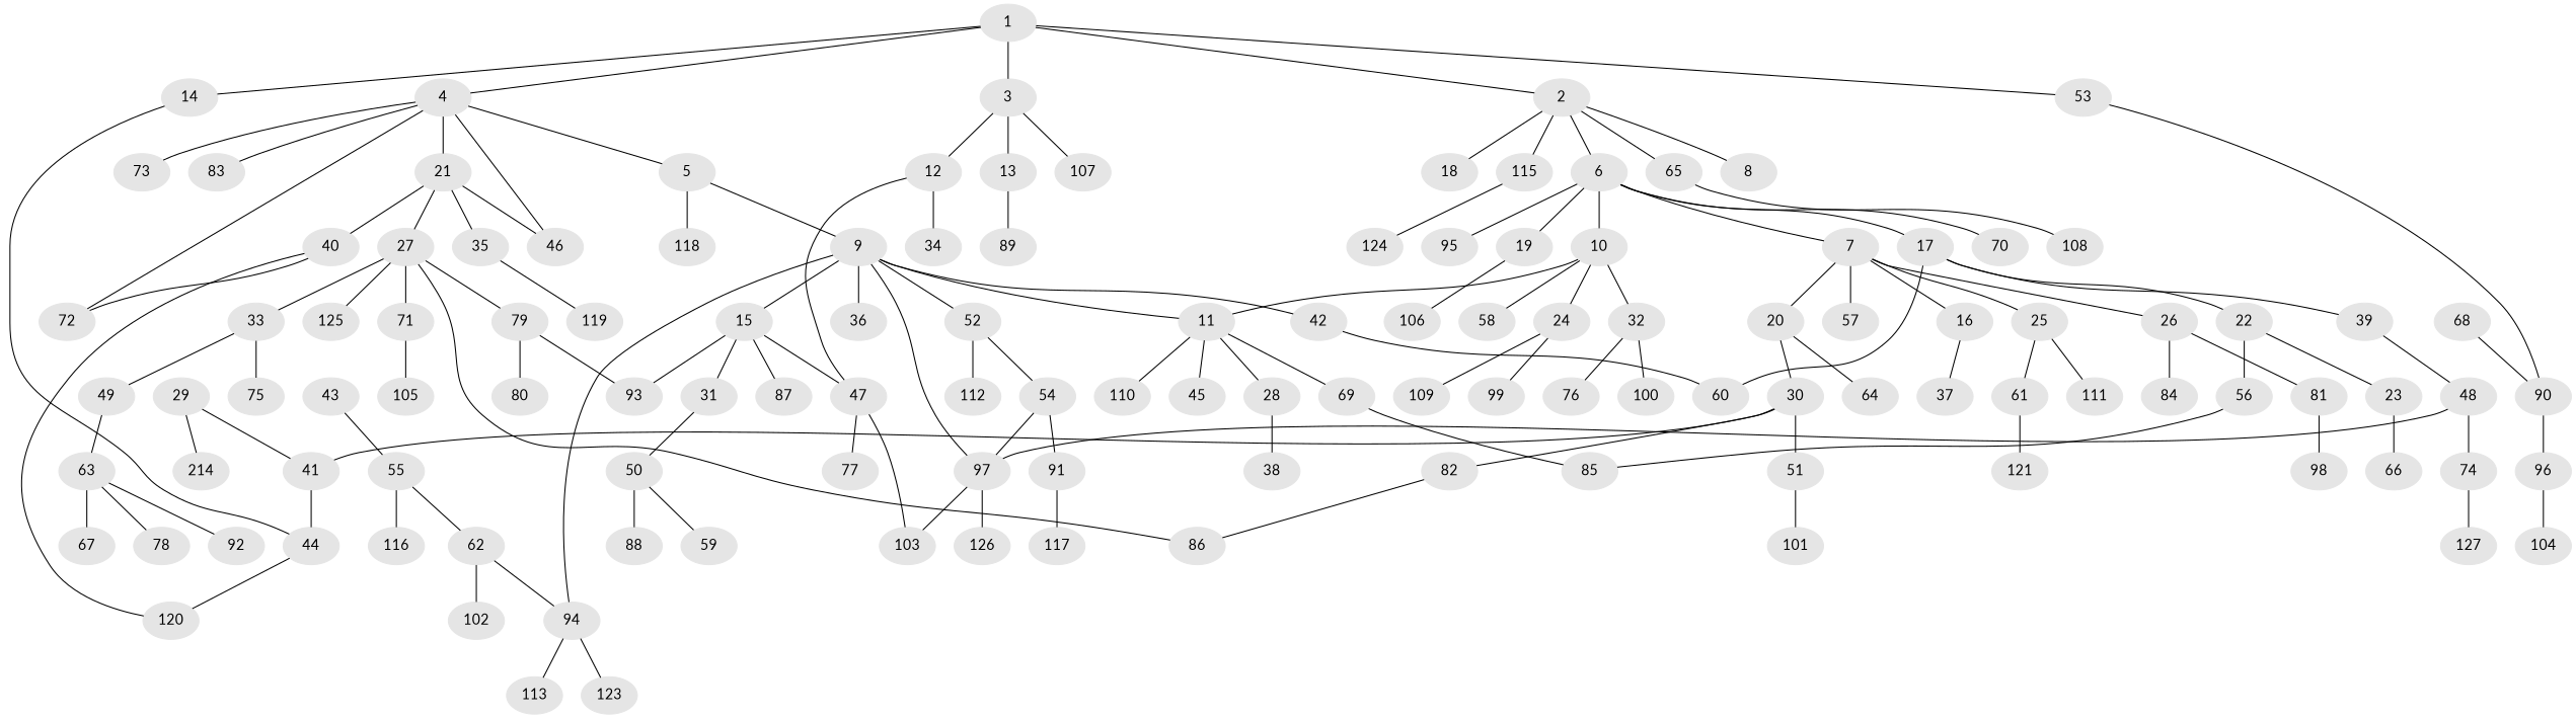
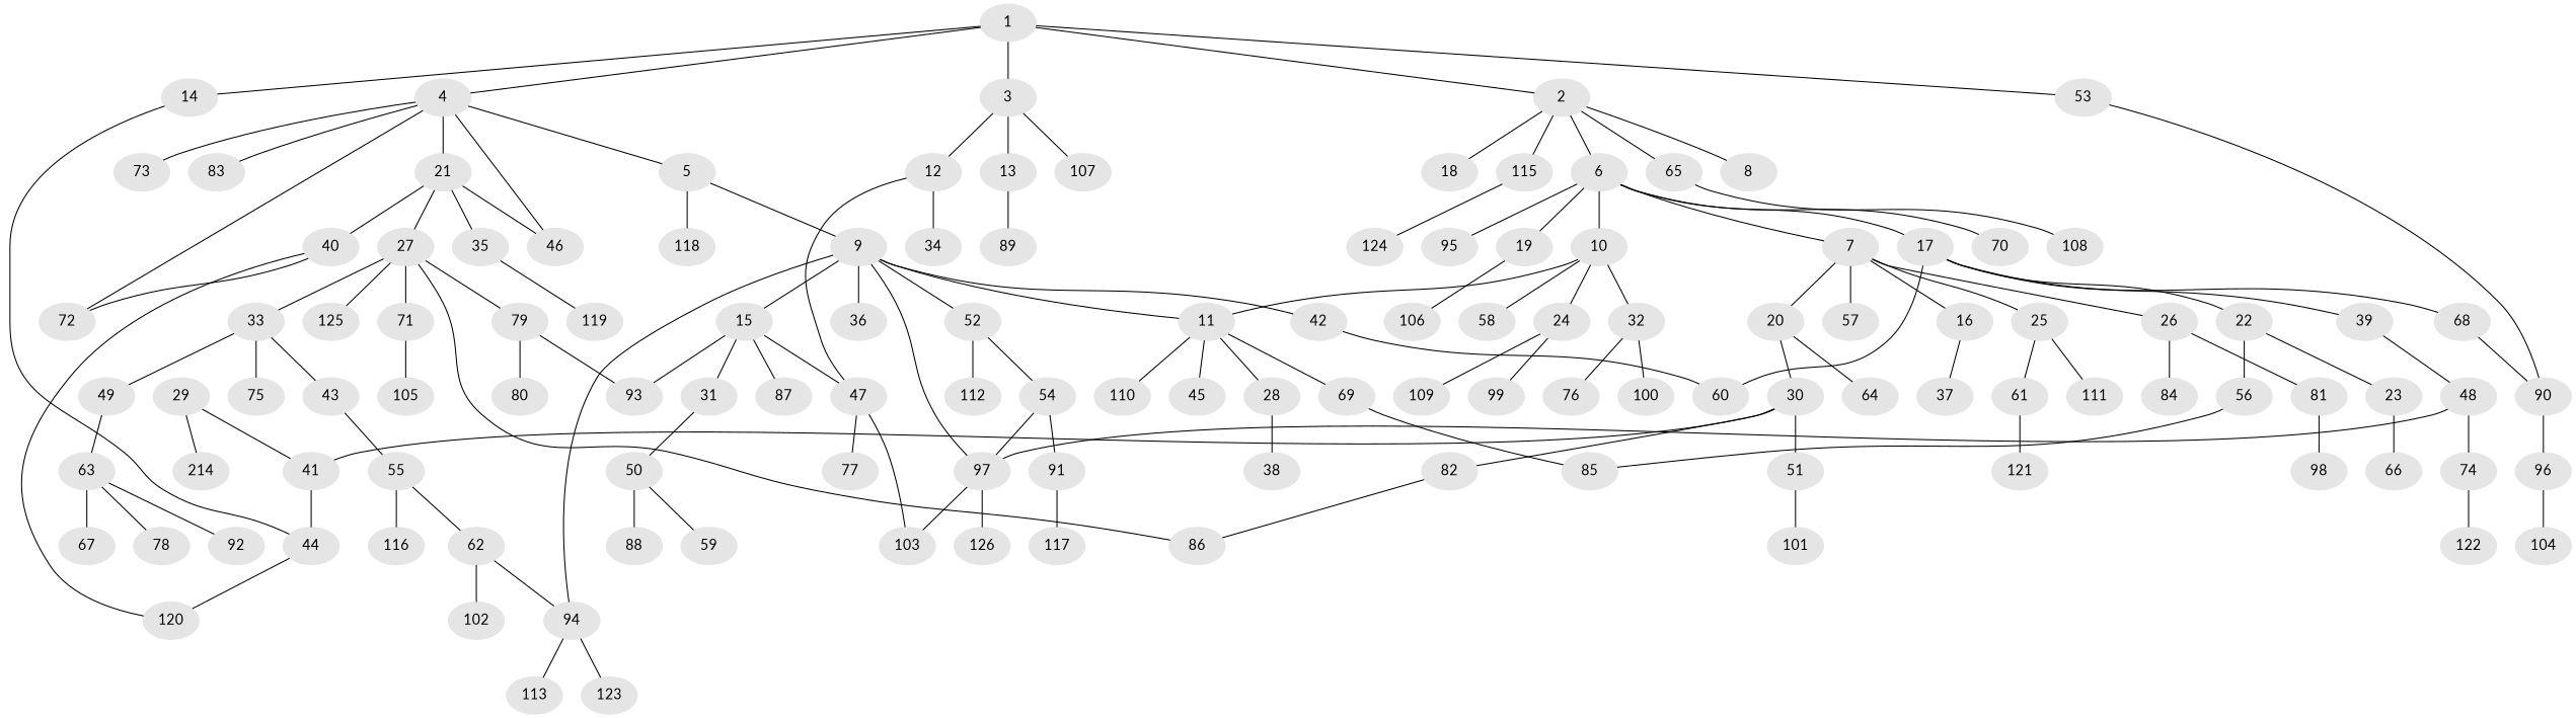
  graph {
    fontname=Lato
    node [color=gray90 fontname=Lato style=filled]
    edge [fontname=Lato]
    1
    2
    3
    4
    14
    53
    6
    8
    18
    65
    115
    12
    13
    107
    5
    21
    46
    73
    83
    72
    44
    90
    7
    10
    17
    19
    70
    95
    108
    124
    34
    47
    89
    9
    118
    27
    35
    40
    29
    41
    n41 [label=214]
    11
    15
    36
    42
    52
    94
    97
    16
    20
    25
    26
    57
    24
    32
    58
    22
    39
    60
    68
    106
    37
    30
    64
    61
    111
    81
    84
    28
    45
    69
    110
    31
    87
    93
    54
    112
    113
    123
    103
    126
    99
    109
    76
    100
    38
    85
    77
    120
    50
    23
    56
    48
    51
    82
    33
    71
    79
    86
    125
    119
    66
    121
    98
    43
    49
    75
    105
    80
    101
    59
    88
    55
    63
    74
    62
    116
-   122 [label=127]
+   122
    67
    78
    92
    91
    96
    117
    102
    104
    1 -- 2
    1 -- 3
    1 -- 4
    1 -- 14
    1 -- 53
    2 -- 6
    2 -- 8
    2 -- 18
    2 -- 65
    2 -- 115
    3 -- 12
    3 -- 13
    3 -- 107
    4 -- 5
    4 -- 21
    4 -- 46
    4 -- 73
    4 -- 83
    4 -- 72
    14 -- 44
    53 -- 90
    6 -- 7
    6 -- 10
    6 -- 17
    6 -- 19
    6 -- 70
    6 -- 95
    65 -- 108
    115 -- 124
    12 -- 34
    12 -- 47
    13 -- 89
    5 -- 9
    5 -- 118
    21 -- 46
    21 -- 27
    21 -- 35
    21 -- 40
    44 -- 120
    90 -- 96
    7 -- 16
    7 -- 20
    7 -- 25
    7 -- 26
    7 -- 57
    10 -- 11
    10 -- 24
    10 -- 32
    10 -- 58
    17 -- 22
    17 -- 39
    17 -- 60
+   17 -- 68
    19 -- 106
    47 -- 103
    47 -- 77
    9 -- 11
    9 -- 15
    9 -- 36
    9 -- 42
    9 -- 52
    9 -- 94
    9 -- 97
    27 -- 33
    27 -- 71
    27 -- 79
    27 -- 86
    27 -- 125
    35 -- 119
    40 -- 72
    40 -- 120
    29 -- 41
    29 -- n41
    41 -- 44
    11 -- 28
    11 -- 45
    11 -- 69
    11 -- 110
    15 -- 47
    15 -- 31
    15 -- 87
    15 -- 93
    42 -- 60
    52 -- 54
    52 -- 112
    94 -- 113
    94 -- 123
    97 -- 103
    97 -- 126
    16 -- 37
    20 -- 30
    20 -- 64
    25 -- 61
    25 -- 111
    26 -- 81
    26 -- 84
    24 -- 99
    24 -- 109
    32 -- 76
    32 -- 100
    22 -- 23
    22 -- 56
    39 -- 48
    68 -- 90
    30 -- 41
    30 -- 51
    30 -- 82
    61 -- 121
    81 -- 98
    28 -- 38
    69 -- 85
    31 -- 50
    54 -- 97
    54 -- 91
    50 -- 59
    50 -- 88
    23 -- 66
    56 -- 85
    48 -- 97
    48 -- 74
    51 -- 101
    82 -- 86
+   33 -- 43
    33 -- 49
    33 -- 75
    71 -- 105
    79 -- 93
    79 -- 80
    43 -- 55
    49 -- 63
    55 -- 62
    55 -- 116
    63 -- 67
    63 -- 78
    63 -- 92
    74 -- 122
    62 -- 94
    62 -- 102
    91 -- 117
    96 -- 104
  }
